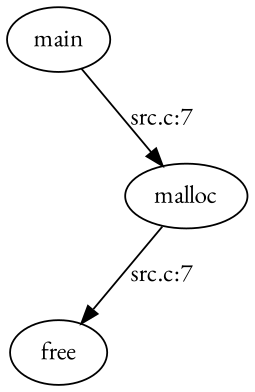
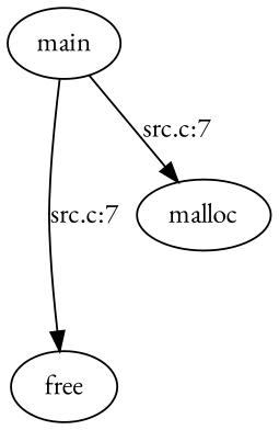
  digraph {
    fontname="EB Garamond"
    node [fontname="EB Garamond"]
    edge [fontname="EB Garamond"]
    main
    free
    malloc
-   malloc -> free [label="src.c:7"]
+   main -> free [label="src.c:7"]
    main -> malloc [label="src.c:7"]
  }
